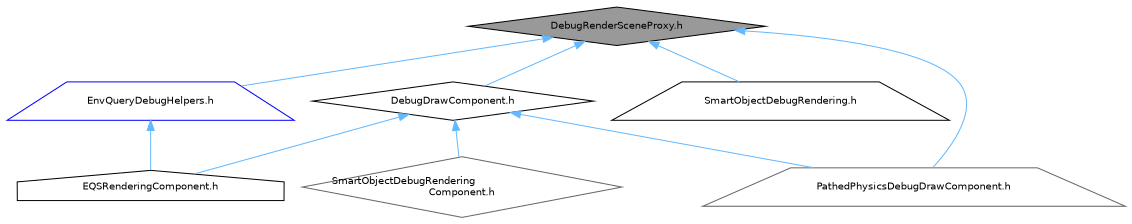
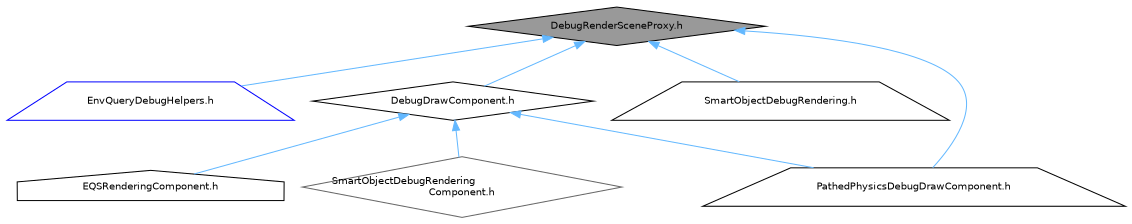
  digraph {
    node [color=black fillcolor=white fontname=Helvetica fontsize=10 shape=diamond style=filled]
    edge [color=steelblue1 dir=back fontname=Helvetica fontsize=10 labelfontname=Helvetica labelfontsize=10 style=solid]
    n1 [fillcolor=grey60 fontcolor=black height=0.2 label="DebugRenderSceneProxy.h" width=0.4]
    n2 [height=0.2 label="DebugDrawComponent.h" width=0.4]
    n3 [color=blue height=0.2 label="EnvQueryDebugHelpers.h" shape=trapezium width=0.4]
    n4 [height=0.2 label="SmartObjectDebugRendering.h" shape=trapezium width=0.4]
-   n5 [color=gray40 height=0.2 label="PathedPhysicsDebugDrawComponent.h" shape=trapezium width=0.4]
+   n5 [height=0.2 label="PathedPhysicsDebugDrawComponent.h" shape=trapezium width=0.4]
    n6 [height=0.2 label="EQSRenderingComponent.h" shape=house width=0.4]
    n7 [color=gray40 height=0.2 label="SmartObjectDebugRendering\lComponent.h" width=0.4]
    n1 -> n2
    n1 -> n3
    n1 -> n4
    n1 -> n5
    n2 -> n5
    n2 -> n6
    n2 -> n7
-   n3 -> n6
  }
